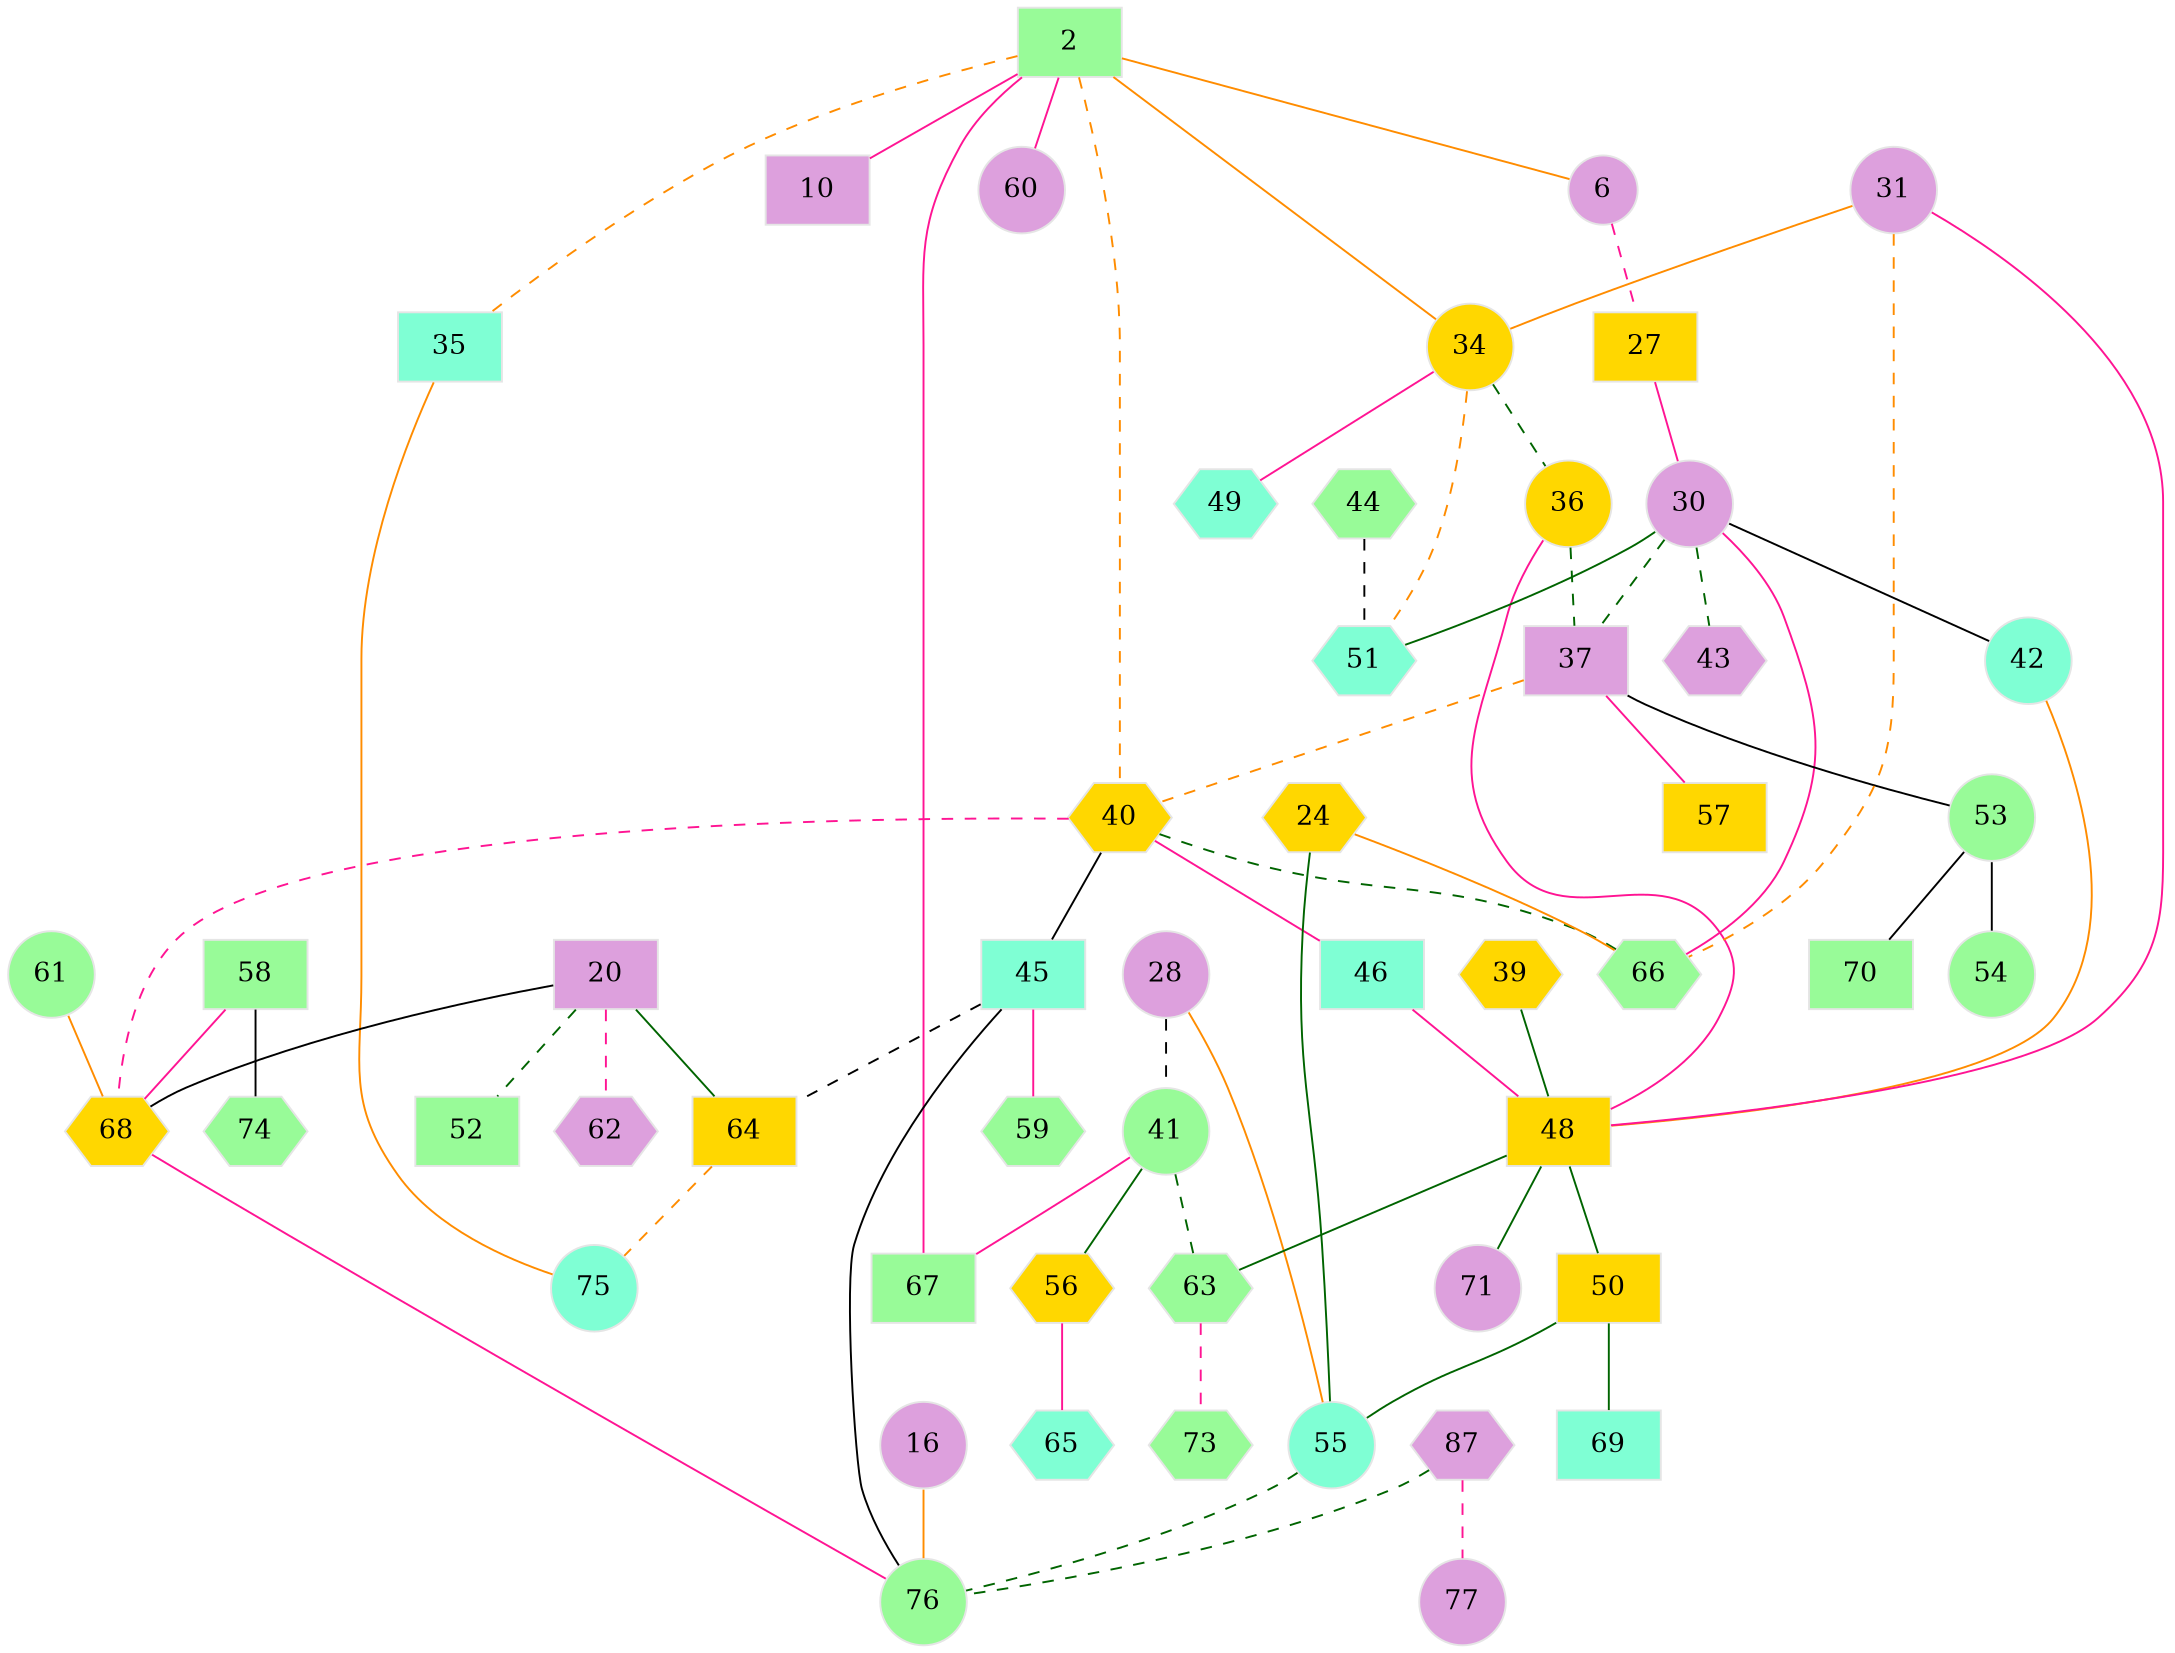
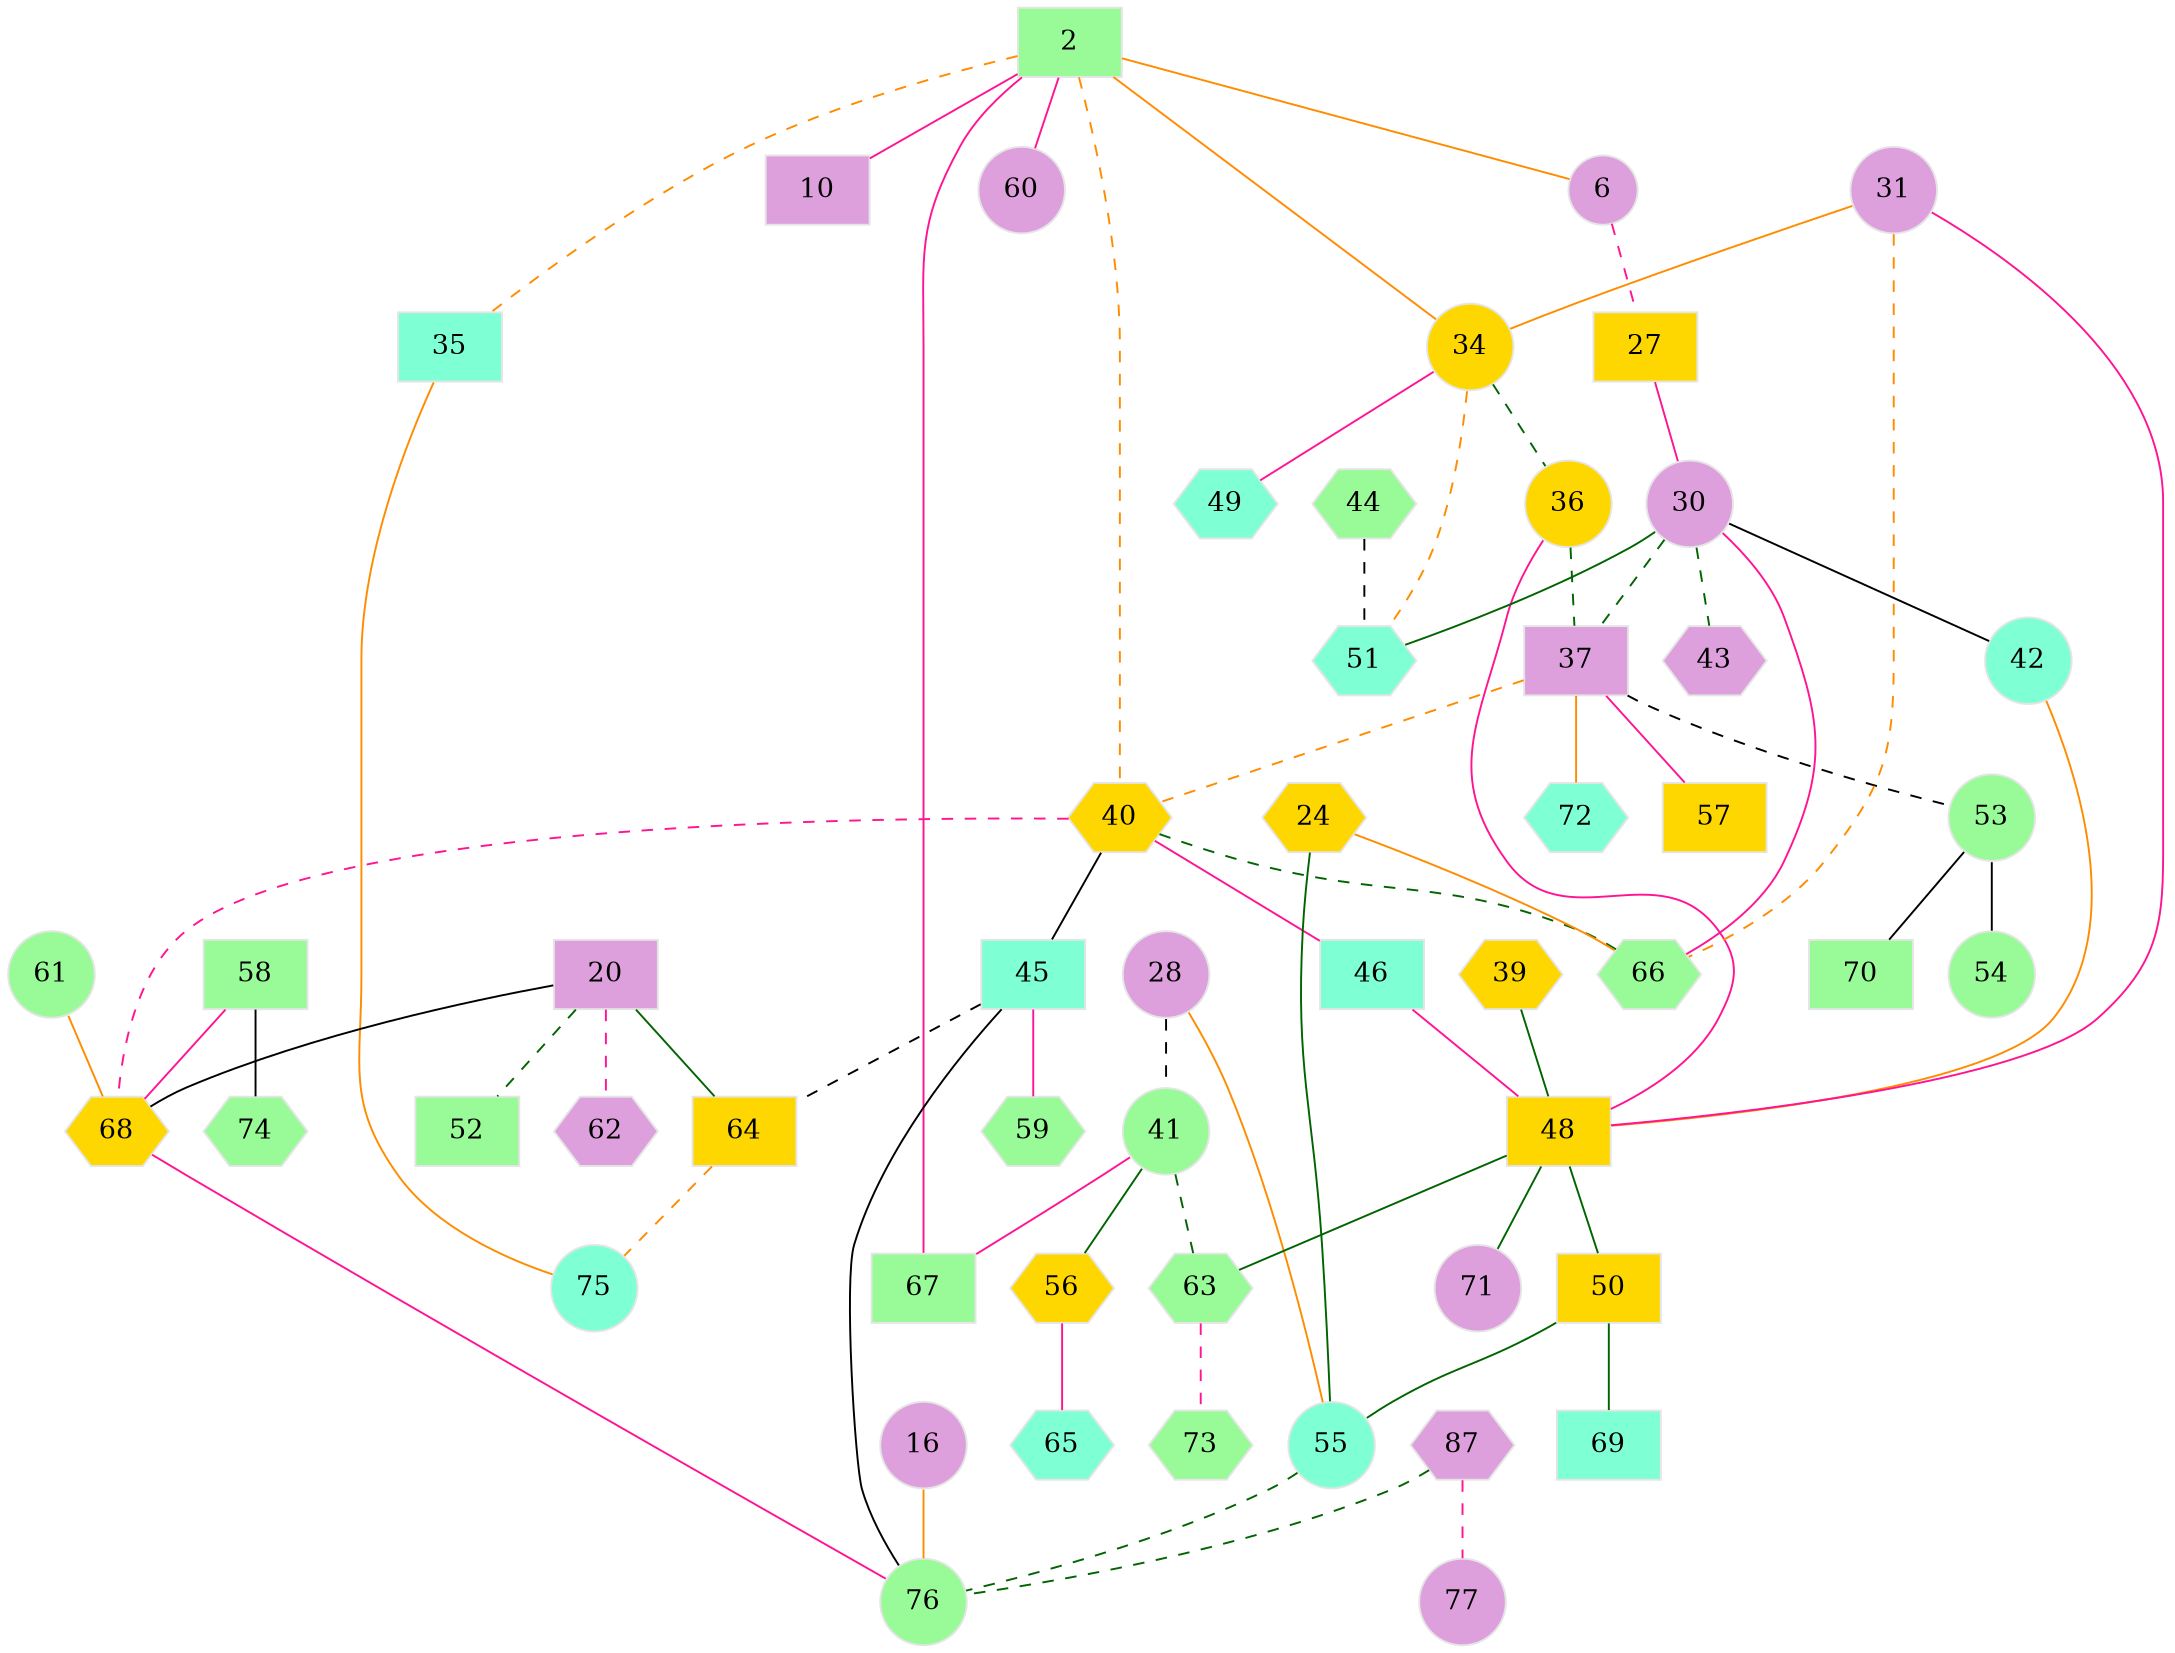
  graph {
    node [color=gray90 fillcolor=palegreen shape=circle style=filled]
    edge [color=deeppink style=solid]
    2 [shape=box]
    6 [fillcolor=plum]
    10 [fillcolor=plum shape=box]
    34 [fillcolor=gold super="+13"]
    35 [fillcolor=aquamarine shape=box super="+33"]
    40 [fillcolor=gold shape=hexagon super="+1"]
    60 [fillcolor=plum]
    67 [shape=box]
    27 [fillcolor=gold shape=box]
    51 [fillcolor=aquamarine shape=hexagon super="+38"]
    36 [fillcolor=gold super="+14"]
    49 [fillcolor=aquamarine shape=hexagon]
    75 [fillcolor=aquamarine]
    68 [fillcolor=gold shape=hexagon super="+15+19+26"]
    66 [shape=hexagon super="+8+29"]
    45 [fillcolor=aquamarine shape=box super="+5"]
    46 [fillcolor=aquamarine shape=box]
    30 [fillcolor=plum super="+4"]
    76 [super="+7+12"]
    16 [fillcolor=plum]
    20 [fillcolor=plum shape=box]
    52 [shape=box]
    62 [fillcolor=plum shape=hexagon]
    64 [fillcolor=gold shape=box super="+25"]
    55 [fillcolor=aquamarine super="+17"]
    24 [fillcolor=gold shape=hexagon]
    37 [fillcolor=plum shape=box super="+3"]
    42 [fillcolor=aquamarine]
    43 [fillcolor=plum shape=hexagon]
    28 [fillcolor=plum]
    41
    56 [fillcolor=gold shape=hexagon]
    63 [shape=hexagon]
    53
    57 [fillcolor=gold shape=box]
+   72 [fillcolor=aquamarine shape=hexagon]
    48 [fillcolor=gold shape=box super="+32+22"]
    31 [fillcolor=plum]
    50 [fillcolor=gold shape=box]
    71 [fillcolor=plum]
    54
    70 [shape=box]
    39 [fillcolor=gold shape=hexagon]
    59 [shape=hexagon]
    65 [fillcolor=aquamarine shape=hexagon]
    73 [shape=hexagon]
    44 [shape=hexagon]
    n48 [fillcolor=plum label=87 shape=hexagon]
    77 [fillcolor=plum]
    69 [fillcolor=aquamarine shape=box]
    74 [shape=hexagon super="+23"]
    58 [shape=box]
    61
    2 -- 6 [color=darkorange]
    2 -- 10
    2 -- 34 [color=darkorange]
    2 -- 35 [color=darkorange style=dashed]
    2 -- 40 [color=darkorange style=dashed weight=2]
    2 -- 60
    2 -- 67
    6 -- 27 [style=dashed]
    34 -- 51 [color=darkorange style=dashed]
    34 -- 36 [color=darkgreen style=dashed]
    34 -- 49
    35 -- 75 [color=darkorange]
    40 -- 68 [style=dashed]
    40 -- 66 [color=darkgreen style=dashed]
    40 -- 45 [color=black weight=2]
    40 -- 46
    27 -- 30
    36 -- 37 [color=darkgreen style=dashed]
    36 -- 48
    68 -- 76
    45 -- 76 [color=black]
    45 -- 64 [color=black style=dashed]
    45 -- 59
    46 -- 48
    30 -- 51 [color=darkgreen]
    30 -- 66
    30 -- 37 [color=darkgreen style=dashed weight=2]
    30 -- 42 [color=black]
    30 -- 43 [color=darkgreen style=dashed]
    16 -- 76 [color=darkorange]
    20 -- 68 [color=black]
    20 -- 52 [color=darkgreen style=dashed]
    20 -- 62 [style=dashed]
    20 -- 64 [color=darkgreen weight=2]
    64 -- 75 [color=darkorange style=dashed]
    55 -- 76 [color=darkgreen style=dashed]
    24 -- 66 [color=darkorange]
    24 -- 55 [color=darkgreen]
    37 -- 40 [color=darkorange style=dashed]
-   37 -- 53 [color=black]
+   37 -- 53 [color=black style=dashed]
    37 -- 57
+   37 -- 72 [color=darkorange]
    42 -- 48 [color=darkorange]
    28 -- 55 [color=darkorange]
    28 -- 41 [color=black style=dashed]
    41 -- 67
    41 -- 56 [color=darkgreen]
    41 -- 63 [color=darkgreen style=dashed]
    56 -- 65
    63 -- 73 [style=dashed]
    53 -- 54 [color=black]
    53 -- 70 [color=black]
    48 -- 63 [color=darkgreen]
    48 -- 50 [color=darkgreen]
    48 -- 71 [color=darkgreen]
    31 -- 34 [color=darkorange]
    31 -- 66 [color=darkorange style=dashed]
    31 -- 48
    50 -- 55 [color=darkgreen]
    50 -- 69 [color=darkgreen]
    39 -- 48 [color=darkgreen]
    44 -- 51 [color=black style=dashed]
    n48 -- 76 [color=darkgreen style=dashed]
    n48 -- 77 [style=dashed]
    58 -- 68
    58 -- 74 [color=black]
    61 -- 68 [color=darkorange]
  }
